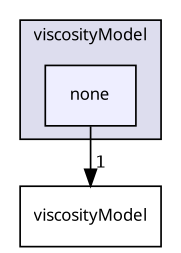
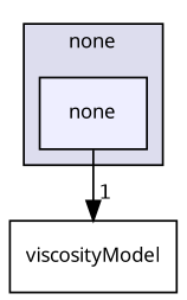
  digraph {
    compound=true
    fontname="Noto Sans"
    node [fontname="Noto Sans" fontsize=10 shape=box]
    n1 [fillcolor="#eeeeff" label=none pencolor=black style=filled]
    n2 [label=viscosityModel]
    subgraph cluster_1 {
      bgcolor="#ddddee"
      fontsize=10
-     label=viscosityModel
+     label=none
      pencolor=black
      n1
    }
    n1 -> n2 [headlabel=1 labeldistance=1.5 labelfontname=Helvetica labelfontsize=10 fontname="Noto Sans"]
  }
